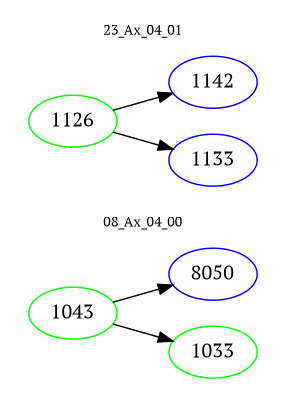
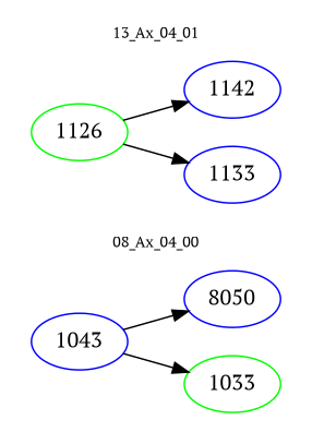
  digraph {
    fontname="PT Serif"
    rankdir=LR
    node [color=green fontname="PT Serif"]
    edge [color=black fontname="PT Serif"]
-   n1 [label=1043]
+   n1 [color=blue label=1043]
    n2 [label=1033]
    n3 [color=blue label=8050]
    n4 [label=1126]
    n5 [color=blue label=1133]
    n6 [color=blue label=1142]
    subgraph cluster_1 {
      color=white
      fontsize=10
      label="08_Ax_04_00"
      n1
      n2
      n3
    }
    subgraph cluster_2 {
      color=white
      fontsize=10
-     label="23_Ax_04_01"
+     label="13_Ax_04_01"
      n4
      n5
      n6
    }
    n1 -> n2
    n1 -> n3
    n4 -> n5
    n4 -> n6
  }
